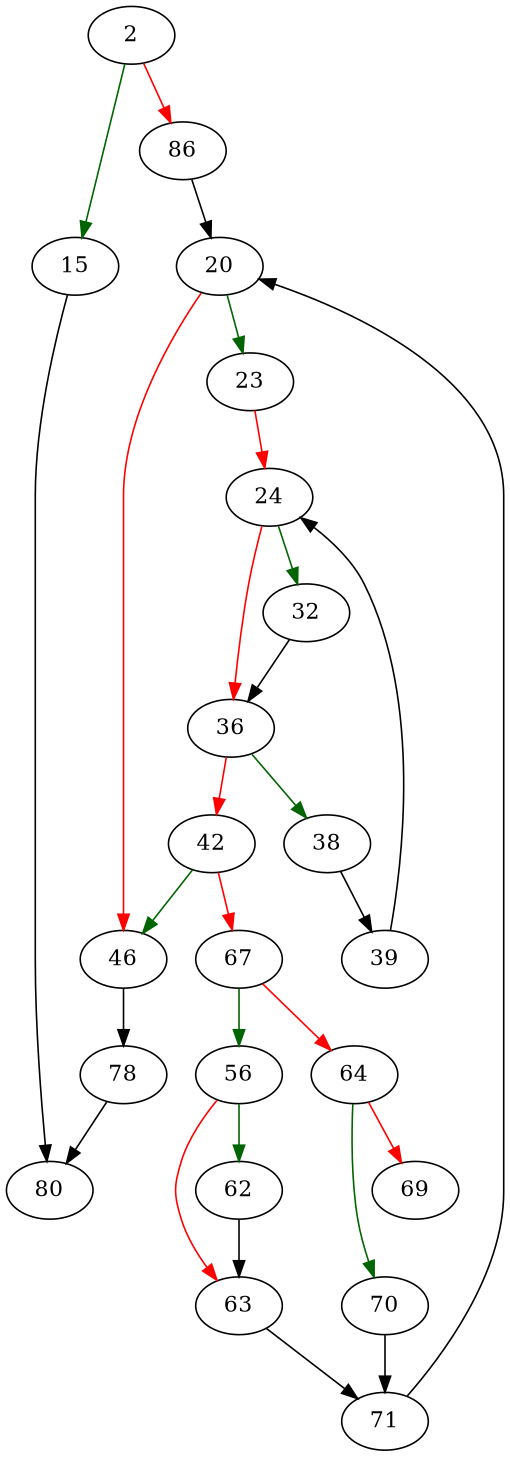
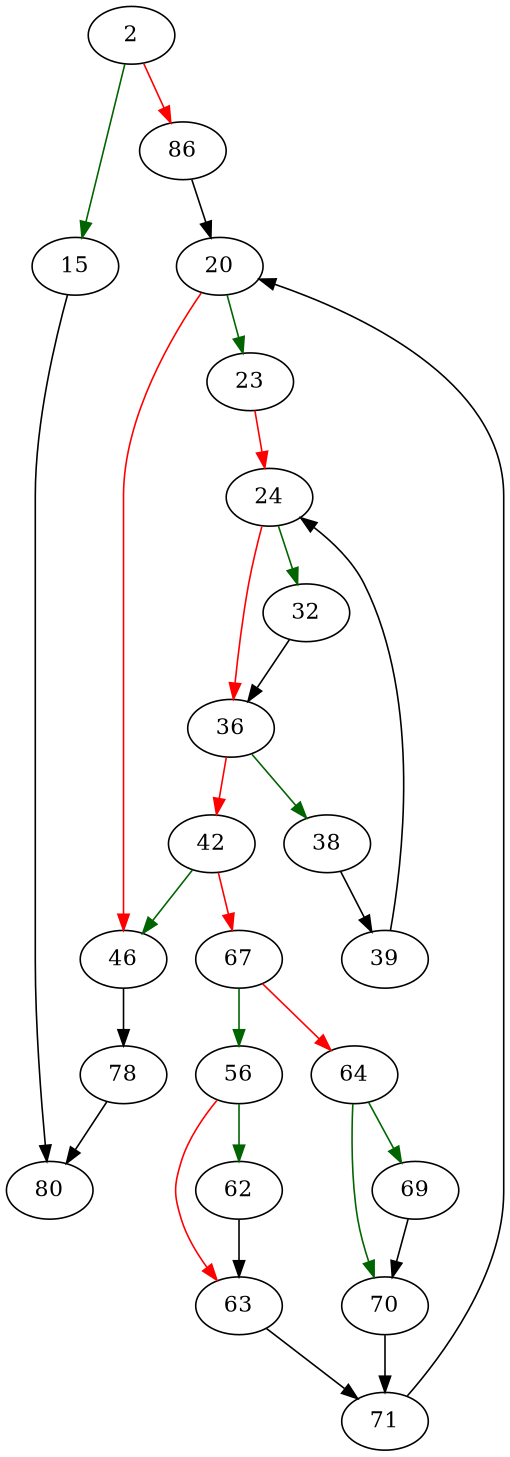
  strict digraph {
    2 [entry=true]
    15
    n3 [label=86]
    80
    20
    23
    46
    24
    78
    32
    36
    38
    42
    39
    n15 [label=67]
    56
    64
    62
    63
    70
    69
    71
    2 -> 15 [color=darkgreen cond=true]
    2 -> n3 [color=red cond=false]
    15 -> 80
    n3 -> 20
    20 -> 23 [color=darkgreen cond=true]
    20 -> 46 [color=red cond=false]
    23 -> 24 [color=red]
    46 -> 78
    24 -> 32 [color=darkgreen cond=true]
    24 -> 36 [color=red cond=false]
    78 -> 80
    32 -> 36
    36 -> 38 [color=darkgreen cond=true]
    36 -> 42 [color=red cond=false]
    38 -> 39
    42 -> 46 [color=darkgreen cond=true]
    42 -> n15 [color=red cond=false]
    39 -> 24
    n15 -> 56 [color=darkgreen cond=true]
    n15 -> 64 [color=red cond=false]
    56 -> 62 [color=darkgreen cond=true]
    56 -> 63 [color=red cond=false]
    64 -> 70 [color=darkgreen cond=true]
-   64 -> 69 [color=red cond=false]
+   64 -> 69 [color=darkgreen cond=false]
    62 -> 63
    63 -> 71
    70 -> 71
+   69 -> 70
    71 -> 20
  }
